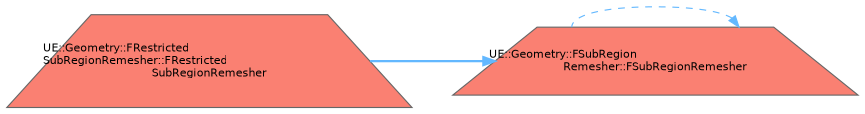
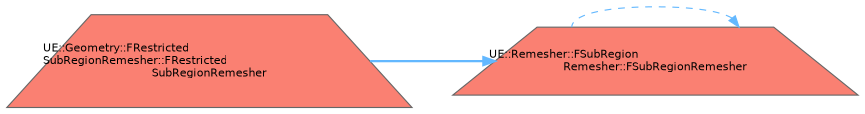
  digraph {
    rankdir=RL
    node [fillcolor=salmon fontname=Helvetica fontsize=10 shape=trapezium style=filled]
    edge [color=steelblue1 dir=back fontname=Helvetica fontsize=10 labelfontname=Helvetica labelfontsize=10]
-   n1 [color=gray40 fontcolor=black height=0.2 label="UE::Geometry::FSubRegion\lRemesher::FSubRegionRemesher" width=0.4]
+   n1 [color=gray40 fontcolor=black height=0.2 label="UE::Remesher::FSubRegion\lRemesher::FSubRegionRemesher" width=0.4]
    n2 [color=grey40 height=0.2 label="UE::Geometry::FRestricted\lSubRegionRemesher::FRestricted\lSubRegionRemesher" width=0.4]
    n1 -> n1 [style=dashed]
    n1 -> n2 [style=bold]
  }
